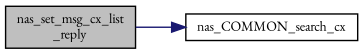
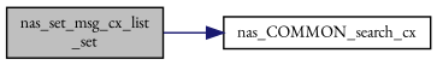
  digraph {
    rankdir=LR
    fontname="EB Garamond"
    node [color=black fontname="EB Garamond" fontsize=10 shape=record style=filled]
-   n1 [fillcolor=grey75 fontcolor=black height=0.2 label="nas_set_msg_cx_list\l_reply" width=0.4]
+   n1 [fillcolor=grey75 fontcolor=black height=0.2 label="nas_set_msg_cx_list\l_set" width=0.4]
    n2 [fillcolor=white height=0.2 label=nas_COMMON_search_cx width=0.4]
    n1 -> n2 [color=midnightblue fontname="EB Garamond" fontsize=10 labelfontname=Helvetica labelfontsize=10 style=solid]
  }
